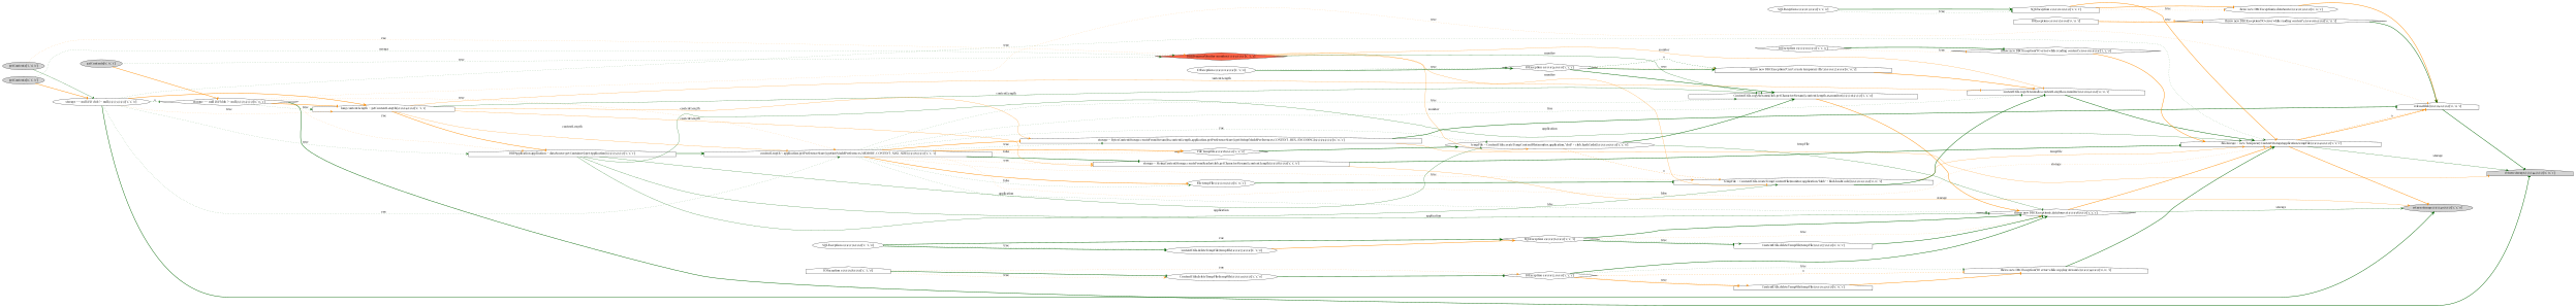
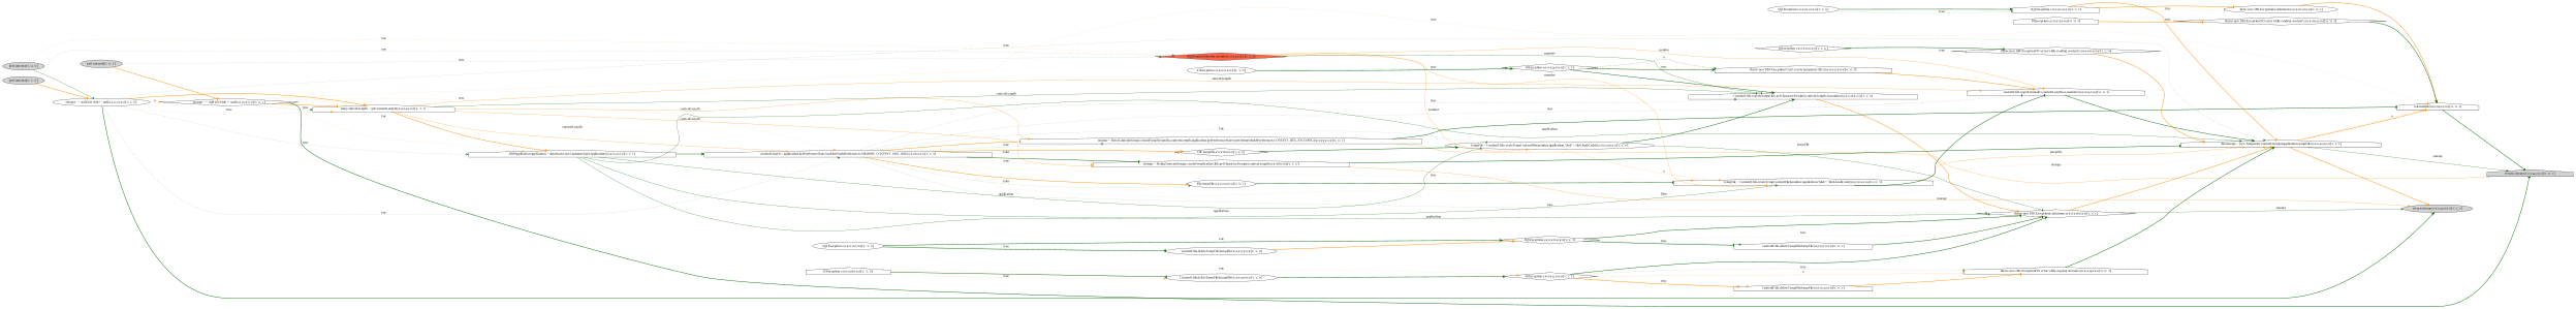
  digraph {
    fontname="Playfair Display"
    rankdir=LR
    node [fillcolor=white fontname="Playfair Display" shape=house style=filled]
    edge [arrowhead=tee color=darkgreen fontname="Playfair Display" style=bold]
    n1 [label="DBPApplication application = dataSource.getContainer().getApplication()@@@5@@@['1', '1', '1']"]
    n2 [label="tempFile = ContentUtils.createTempContentFile(monitor,application,\"clob\" + clob.hashCode())@@@20@@@['1', '1', '0']" shape=ellipse]
    n3 [label="tempFile = ContentUtils.createTempContentFile(monitor,application,\"blob\" + blob.hashCode())@@@22@@@['0', '0', '1']"]
    n4 [label="this.storage = new TemporaryContentStorage(application,tempFile)@@@40@@@['1', '1', '1']"]
    n5 [label="throw new DBCException(e,dataSource)@@@38@@@['1', '1', '1']" shape=diamond]
    n6 [label="contentLength < application.getPreferenceStore().getInt(ModelPreferences.MEMORY_CONTENT_MAX_SIZE)@@@6@@@['1', '1', '1']"]
    n7 [label="ContentUtils.copyStreams(clob.getCharacterStream(),contentLength,os,monitor)@@@26@@@['1', '1', '0']"]
    n8 [label="ContentUtils.copyStreams(bs,contentLength,os,monitor)@@@29@@@['0', '0', '1']"]
    n9 [fillcolor=lightgray label="return storage@@@40@@@['1', '1', '0']" shape=ellipse]
    n10 [fillcolor=lightgray label="return storage@@@44@@@['0', '0', '1']"]
    n11 [label="releaseBlob()@@@42@@@['0', '0', '1']"]
    n12 [label="storage = BytesContentStorage.createFromStream(bs,contentLength,application.getPreferenceStore().getString(ModelPreferences.CONTENT_HEX_ENCODING))@@@9@@@['0', '0', '1']"]
    n13 [label="storage = StringContentStorage.createFromReader(clob.getCharacterStream(),contentLength)@@@8@@@['1', '1', '0']"]
    n14 [label="File tempFile@@@20@@@['0', '0', '1']" shape=ellipse]
    n15 [label="File tempFile@@@18@@@['1', '1', '0']" shape=diamond]
    n16 [fillcolor=tomato label="DBRProgressMonitor monitor@@@2@@@['1', '1', '1']" shape=diamond]
    n17 [label="ContentUtils.deleteTempFile(tempFile)@@@33@@@['1', '1', '0']" shape=ellipse]
    n18 [label="SQLException e@@@36@@@['1', '1', '1']" shape=diamond]
    n19 [label="ContentUtils.deleteTempFile(tempFile)@@@37@@@['0', '0', '1']"]
    n20 [label="throw new DBCException(\"IO error while copying stream\",e)@@@34@@@['0', '0', '1']"]
    n21 [label="throw new DBCException(e,dataSource)@@@13@@@['0', '0', '1']" shape=ellipse]
    n22 [label="IOException e@@@10@@@['1', '1', '0']" shape=diamond]
    n23 [label="throw new DBCException(\"IO error while reading content\",e)@@@11@@@['1', '1', '0']" shape=diamond]
    n24 [label="IOException e@@@24@@@['1', '1', '1']" shape=diamond]
    n25 [label="throw new DBCException(\"Can't create temporary file\",e)@@@25@@@['0', '0', '1']"]
    n26 [fillcolor=lightgray label="getContents['1', '0', '0']" shape=ellipse]
    n27 [label="storage == null && clob != null@@@3@@@['1', '1', '0']" shape=ellipse]
    n28 [label="storage == null && blob != null@@@3@@@['0', '0', '1']" shape=diamond]
    n29 [label="long contentLength = getContentLength()@@@4@@@['1', '1', '1']"]
    n30 [label="SQLException e@@@12@@@['1', '1', '1']"]
    n31 [label="IOException e@@@32@@@['1', '1', '1']" shape=diamond]
    n32 [label="ContentUtils.deleteTempFile(tempFile)@@@33@@@['0', '0', '1']"]
    n33 [label="SQLException e@@@13@@@['1', '1', '0']" shape=ellipse]
    n34 [label="ContentUtils.deleteTempFile(tempFile)@@@29@@@['1', '1', '0']" shape=ellipse]
    n35 [label="IOException e@@@22@@@['1', '1', '0']" shape=ellipse]
    n36 [fillcolor=lightgray label="getContents['0', '0', '1']" shape=ellipse]
    n37 [label="IOException e@@@15@@@['0', '0', '1']"]
    n38 [label="throw new DBCException(\"IO error while reading content\",e)@@@16@@@['0', '0', '1']" shape=diamond]
    n39 [label="IOException e@@@28@@@['1', '1', '0']"]
    n40 [fillcolor=lightgray label="getContents['0', '1', '0']" shape=ellipse]
    n41 [label="SQLException e@@@32@@@['1', '1', '0']" shape=ellipse]
    n1 -> n2 [label=application style=solid]
    n1 -> n3 [arrowhead=vee label=application style=solid]
    n1 -> n4 [arrowhead=vee label=application style=solid]
    n1 -> n5 [label=application style=solid]
    n1 -> n6 [arrowhead=vee]
    n2 -> n3 [color=darkorange label=0 style=dashed]
    n2 -> n5 [label=tempFile style=solid]
    n2 -> n7 [arrowhead=vee]
    n3 -> n4 [arrowhead=vee color=darkorange label=tempFile style=solid]
    n3 -> n8
    n4 -> n9 [color=darkorange]
    n4 -> n10 [arrowhead=vee label=storage style=solid]
    n4 -> n11 [arrowhead=vee color=darkorange label=0 style=dashed]
    n4 -> n11 [color=darkorange]
    n5 -> n4 [color=darkorange]
    n5 -> n9 [arrowhead=vee label=storage style=solid]
    n6 -> n2 [label=true style=dotted]
    n6 -> n3 [arrowhead=vee color=darkorange label=true style=dotted]
    n6 -> n4 [color=darkorange label=false style=dotted]
    n6 -> n5 [label=false style=dotted]
    n6 -> n7 [arrowhead=vee label=true style=dotted]
    n6 -> n8 [label=true style=dotted]
    n6 -> n12 [label=true style=dotted]
    n6 -> n12 [color=darkorange]
    n6 -> n13
    n6 -> n13 [arrowhead=vee color=darkorange label=true style=dotted]
    n6 -> n14 [color=darkorange]
    n6 -> n14 [arrowhead=vee label=false style=dotted]
    n6 -> n15 [color=darkorange label=false style=dotted]
    n6 -> n15 [arrowhead=vee color=darkorange]
    n7 -> n5 [arrowhead=vee color=darkorange]
    n8 -> n4 [arrowhead=vee]
    n11 -> n10
    n12 -> n10 [color=darkorange label=storage style=solid]
    n12 -> n11
    n13 -> n4
    n13 -> n9 [arrowhead=vee color=darkorange label=storage style=solid]
    n14 -> n3
    n15 -> n2 [arrowhead=vee]
    n16 -> n2 [arrowhead=vee color=darkorange label=monitor style=solid]
    n16 -> n3 [color=darkorange label=monitor style=solid]
    n16 -> n7 [label=monitor style=solid]
    n16 -> n8 [color=darkorange label=monitor style=solid]
    n17 -> n18 [arrowhead=vee color=darkorange]
    n18 -> n5
    n18 -> n5 [arrowhead=vee color=darkorange label=true style=dotted]
    n18 -> n19 [arrowhead=vee label=true style=dotted]
    n18 -> n19
    n19 -> n5
    n20 -> n4 [arrowhead=vee]
    n21 -> n11 [arrowhead=vee color=darkorange]
    n22 -> n23
    n22 -> n23 [color=darkorange label=true style=dotted]
    n23 -> n4 [arrowhead=vee color=darkorange]
    n24 -> n7 [arrowhead=vee]
    n24 -> n25 [arrowhead=vee label=0 style=dashed]
    n24 -> n25 [color=darkorange label=true style=dotted]
    n24 -> n25 [arrowhead=vee]
    n25 -> n8 [color=darkorange]
    n26 -> n16 [color=darkorange label=true style=dotted]
    n26 -> n27 [style=solid]
    n27 -> n1 [arrowhead=vee label=true style=dotted]
    n27 -> n4 [arrowhead=vee label=true style=dotted]
    n27 -> n6 [arrowhead=vee label=true style=dotted]
    n27 -> n9 [arrowhead=vee]
-   n27 -> n28 [label=0 style=dashed]
+   n27 -> n28 [color=darkorange label=0 style=dashed]
    n27 -> n29 [arrowhead=vee color=darkorange]
    n27 -> n29 [arrowhead=vee color=darkorange label=true style=dotted]
    n28 -> n1 [color=darkorange label=true style=dotted]
    n28 -> n6 [arrowhead=vee color=darkorange label=true style=dotted]
    n28 -> n10
    n28 -> n11 [color=darkorange label=true style=dotted]
    n28 -> n29 [color=darkorange]
    n28 -> n29 [arrowhead=vee label=true style=dotted]
    n29 -> n1 [color=darkorange]
    n29 -> n6 [color=darkorange label=contentLength style=solid]
    n29 -> n7 [label=contentLength style=solid]
    n29 -> n8 [color=darkorange label=contentLength style=solid]
    n29 -> n12 [arrowhead=vee color=darkorange label=contentLength style=solid]
    n29 -> n13 [arrowhead=vee color=darkorange label=contentLength style=solid]
    n30 -> n4 [color=darkorange]
    n30 -> n21 [color=darkorange]
    n30 -> n21 [color=darkorange label=true style=dotted]
    n31 -> n5 [arrowhead=vee]
    n31 -> n20 [color=darkorange label=0 style=dashed]
    n31 -> n20 [label=true style=dotted]
    n31 -> n32 [arrowhead=vee color=darkorange label=true style=dotted]
    n31 -> n32 [color=darkorange]
    n32 -> n20 [color=darkorange]
    n33 -> n30 [arrowhead=vee]
    n33 -> n30 [label=true style=dotted]
    n34 -> n31
    n35 -> n24 [arrowhead=vee]
    n35 -> n24 [label=true style=dotted]
    n36 -> n16 [arrowhead=vee label=true style=dotted]
    n36 -> n28 [color=darkorange]
    n37 -> n38 [color=darkorange]
    n37 -> n38 [color=darkorange label=true style=dotted]
    n38 -> n11 [arrowhead=vee]
    n39 -> n31 [arrowhead=vee color=darkorange label=true style=dotted]
    n39 -> n34 [arrowhead=vee color=darkorange label=true style=dotted]
    n39 -> n34
-   n40 -> n16 [arrowhead=vee label=storage style=dotted]
+   n40 -> n16 [arrowhead=vee label=true style=dotted]
    n40 -> n27 [color=darkorange]
    n41 -> n17 [arrowhead=vee label=true style=dotted]
    n41 -> n17
    n41 -> n18 [arrowhead=vee label=true]
  }
